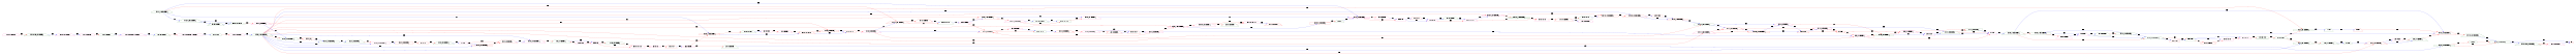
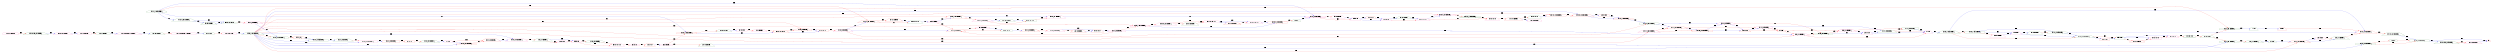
  digraph {
    fontname=Lato
    rankdir=LR
    node [color=deeppink fontname=Lato shape=trapezium]
    edge [arrowhead=diamond color=blue fontname=Lato]
    n1 [label="sub sp , sp , # address" shape=house]
    n2 [color=darkgreen label="stp x29 , x30 , [ sp , # address ]"]
    n3 [label="add x29 , sp , # address"]
    n4 [label="mov w8 , # address" shape=house]
    n5 [color=darkgreen label="mov x9 , # address" shape=house]
    n6 [label="movk x9 , # address , lsl # address"]
    n7 [color=darkgreen label="mov x10 , # address"]
    n8 [label="movk x10 , # address , lsl # address" shape=house]
    n9 [color=darkgreen label="mov x11 , # 0" shape=house]
-   n10 [label="mov x12 , # address" shape=house]
+   n10 [label="mov x12 , # symbol" shape=house]
    n11 [color=darkgreen label="stur x0 , [ x29 , #- address ]"]
    n12 [label="stur x1 , [ x29 , #- address ]"]
    n13 [color=darkgreen label="ldur x9 , [ x29 , #- address ]" shape=house]
    n14 [color=darkgreen label="ldur x9 , [ x29 , #- address ]" shape=house]
    n15 [label="ldur x9 , [ x29 , #- address ]" shape=house]
    n16 [color=red label="ldur x9 , [ x29 , #- address ]" shape=house]
    n17 [label="ldur x9 , [ x29 , #- address ]"]
    n18 [color=red label="ldur x8 , [ x29 , #- address ]"]
    n19 [label="ldur x8 , [ x29 , #- address ]" shape=house]
    n20 [color=darkgreen label="ldur x8 , [ x29 , #- address ]" shape=house]
    n21 [color=darkgreen label="ldur x0 , [ x29 , #- address ]" shape=house]
    n22 [label="ldur x10 , [ x29 , #- address ]" shape=house]
    n23 [color=red label="ldur x10 , [ x29 , #- address ]"]
    n24 [color=darkgreen label="ldur x0 , [ x29 , #- address ]" shape=house]
    n25 [color=red label="ldur x8 , [ x29 , #- address ]"]
    n26 [color=red label="ldur x1 , [ x29 , #- address ]"]
    n27 [color=red label="ldur x10 , [ x29 , #- address ]" shape=house]
    n28 [color=red label="str x11 , [ x9 ]" shape=house]
    n29 [color=darkgreen label="str xzr , [ x9 , # address ]"]
    n30 [color=red label="str xzr , [ x9 , # address ]" shape=house]
    n31 [color=red label="str x0 , [ x9 , # address ]"]
    n32 [color=darkgreen label="ldr x9 , [ x9 , # address ]"]
    n33 [label="ldrb w9 , [ x8 , # address ]"]
    n34 [label="strb w9 , [ x8 , # address ]"]
    n35 [label="ldrb w10 , [ x8 , # address ]"]
    n36 [color=red label="strb w10 , [ x8 , # address ]" shape=house]
    n37 [color=darkgreen label="ldr x0 , [ x8 , # address ]"]
    n38 [color=darkgreen label="bl symbol"]
    n39 [color=darkgreen label="ldrb w11 , [ x10 , # address ]" shape=house]
    n40 [color=red label="strb w8 , [ x10 , # address ]" shape=house]
    n41 [color=red label="mov x12 , # 0" shape=house]
    n42 [color=red label="str x12 , [ x10 , # address ]" shape=house]
    n43 [label="str x0 , [ sp , # address ]" shape=house]
    n44 [label="mov x9 , # 0" shape=house]
    n45 [color=darkgreen label="str x9 , [ x8 , # address ]"]
    n46 [color=darkgreen label="stur w2 , [ x29 , #- address ]" shape=house]
    n47 [color=darkgreen label="ldur w13 , [ x29 , #- address ]"]
    n48 [color=red label="ldur w8 , [ x29 , #- address ]" shape=house]
    n49 [color=red label="ldur w8 , [ x29 , #- address ]"]
    n50 [label="ldur w8 , [ x29 , #- address ]" shape=house]
    n51 [label="str x1 , [ sp , # address ]" shape=house]
    n52 [color=red label="mov x0 , x10"]
    n53 [color=darkgreen label="tst w13 , # address"]
    n54 [color=darkgreen label="csel x9 , x9 , x10 , ne" shape=house]
    n55 [color=darkgreen label="mov x9 , # symbol"]
    n56 [color=red label="csel x9 , x9 , x10 , ne"]
    n57 [color=red label="mov w11 , # address"]
    n58 [color=darkgreen label="and w8 , w8 , w11"]
    n59 [label="tst w8 , # address"]
    n60 [label="cset w8 , ne"]
    n61 [label="str x9 , [ sp , # address ]"]
    n62 [color=red label="ldr x10 , [ sp , # address ]" shape=house]
    n63 [color=red label="orr x9 , x10 , x9" shape=house]
    n64 [color=red label="mov x0 , x12" shape=house]
    n65 [color=darkgreen label="str w8 , [ sp , # address ]"]
    n66 [label="bl symbol" shape=house]
    n67 [label="cmp x9 , # 0" shape=house]
    n68 [label="cset w8 , eq" shape=house]
    n69 [color=darkgreen label="ldr w13 , [ sp , # address ]" shape=house]
    n70 [label="and w8 , w8 , w13"]
    n71 [label="mov w9 , w8" shape=house]
    n72 [color=red label="sxtw x9 , w9"]
    n73 [label="cbz x9 , address" shape=house]
    n74 [color=darkgreen label="mov w8 , # address"]
    n75 [color=darkgreen label="stur w8 , [ x29 , #- address ]" shape=house]
    n76 [label="mov x10 , # 0" shape=house]
    n77 [color=darkgreen label="b address" shape=house]
    n78 [color=darkgreen label="ldur w0 , [ x29 , #- address ]" shape=house]
    n79 [label="tst w8 , # address"]
    n80 [label="str x9 , [ sp , # address ]"]
    n81 [color=red label="ldr x8 , [ sp , # address ]"]
    n82 [label="ldr x3 , [ sp , # address ]"]
    n83 [label="mov x9 , # address" shape=house]
    n84 [color=darkgreen label="and x8 , x8 , x9" shape=house]
    n85 [color=darkgreen label="ldr x10 , [ sp , # address ]" shape=house]
    n86 [label="bl symbol"]
    n87 [label="cbz w8 , address" shape=house]
    n88 [color=darkgreen label="mov w10 , # address"]
    n89 [color=darkgreen label="and w9 , w9 , w10" shape=house]
    n90 [color=red label="str x8 , [ sp , # address ]"]
    n91 [color=darkgreen label="ldp x29 , x30 , [ sp , # address ]"]
    n92 [color=red label=ret shape=house]
    n93 [label="add sp , sp , # address"]
    n94 [color=red label="mvn w8 , w8" shape=house]
    n95 [label="mvn w8 , w8"]
    n96 [label="ldr x8 , [ sp , # address ]"]
    n97 [color=red label="mov x9 , # address"]
    n98 [color=red label="orr x8 , x8 , x9"]
    n99 [label="str x8 , [ sp , # address ]" shape=house]
    n100 [color=darkgreen label="mov w11 , # address"]
    n101 [label="and w10 , w10 , w11" shape=house]
    n102 [color=darkgreen label="b address"]
    n103 [color=red label="mov w11 , # address"]
+   n104 [label="orr w10 , w10 , w11"]
    n105 [color=darkgreen label="ldur w8 , [ x29 , #- address ]"]
    n106 [color=red label="cmp w8 , # 0" shape=house]
    n107 [color=darkgreen label="cset w8 , eq"]
    n108 [color=red label="mov w9 , # address" shape=house]
    n109 [label="and w8 , w8 , w9" shape=house]
    n110 [label="mov w10 , w8"]
    n111 [color=darkgreen label="sxtw x10 , w10" shape=house]
    n112 [color=darkgreen label="cbz x10 , address"]
    n113 [color=darkgreen label="bl symbol" shape=house]
    n114 [color=red label="b address"]
    n115 [color=darkgreen label="mov w8 , # address"]
    n116 [color=darkgreen label="stur w8 , [ x29 , #- address ]" shape=house]
    n117 [color=darkgreen label="ldur w8 , [ x29 , #- address ]" shape=house]
    n118 [color=red label="ldur w8 , [ x29 , #- address ]"]
    n119 [label="cmp w8 , # address"]
    n120 [label="b.ne address"]
    n121 [color=darkgreen label="stur w8 , [ x29 , #- address ]"]
    n122 [color=darkgreen label="mov w9 , # address" shape=house]
    n123 [label="and w8 , w8 , w9"]
    n124 [label="and w8 , w8 , w9"]
    n125 [color=red label="lsl w8 , w8 , # address"]
    n126 [label="mov w9 , # address" shape=house]
    n127 [color=darkgreen label="orr w8 , w9 , w8"]
    n128 [color=red label="bl symbol" shape=house]
    n129 [color=darkgreen label="ldr x1 , [ sp , # address ]"]
    n130 [label="str x0 , [ sp , # address ]"]
    n131 [label="mov x0 , x10"]
    n132 [color=darkgreen label="ldr x2 , [ sp , # address ]" shape=house]
    n133 [color=darkgreen label="stur w0 , [ x29 , #- address ]"]
    n1 -> n2 [arrowhead=dot color=red label=CFG]
    n2 -> n3 [arrowhead=dot label=CFG]
    n3 -> n4 [arrowhead=dot label=CFG]
    n4 -> n5 [arrowhead=dot color=red label=CFG]
    n5 -> n6 [label=CFG]
    n6 -> n7 [label=CFG]
    n7 -> n8 [arrowhead=dot color=red label=CFG]
    n8 -> n9 [arrowhead=dot label=CFG]
    n9 -> n10 [arrowhead=dot color=red label=CFG]
    n10 -> n11 [label=CFG]
    n11 -> n12 [arrowhead=dot color=red label=CFG]
    n11 -> n13 [color=red label=DFG]
    n11 -> n14 [arrowhead=dot label=DFG]
    n11 -> n15 [arrowhead=dot label=DFG]
    n11 -> n16 [label=DFG]
    n11 -> n17 [label=DFG]
    n11 -> n18 [arrowhead=dot color=red label=DFG]
    n11 -> n19 [arrowhead=dot color=red label=DFG]
    n11 -> n20 [label=DFG]
    n11 -> n21 [arrowhead=dot color=red label=DFG]
    n11 -> n22 [arrowhead=dot color=red label=DFG]
    n11 -> n23 [label=DFG]
    n11 -> n24 [color=red label=DFG]
    n11 -> n25 [color=red label=DFG]
    n12 -> n26 [color=red label=DFG]
    n12 -> n27 [color=red label=DFG]
    n13 -> n28 [color=red label=DFG]
    n14 -> n29 [label=DFG]
    n15 -> n30 [label=DFG]
    n16 -> n31 [color=red label=DFG]
    n17 -> n32 [arrowhead=dot color=red label=DFG]
    n18 -> n33 [arrowhead=dot color=red label=DFG]
    n18 -> n34 [label=DFG]
    n19 -> n35 [arrowhead=dot color=red label=DFG]
    n19 -> n36 [label=DFG]
    n20 -> n37 [arrowhead=dot color=red label=DFG]
    n21 -> n38 [label=DFG]
    n22 -> n39 [arrowhead=dot color=red label=DFG]
    n22 -> n40 [color=red label=DFG]
    n23 -> n41 [label=CFG]
    n23 -> n42 [arrowhead=dot label=DFG]
    n24 -> n26 [arrowhead=dot label=CFG]
    n24 -> n43 [label=DFG]
    n25 -> n44 [arrowhead=dot label=CFG]
    n25 -> n45 [label=DFG]
    n26 -> n27 [arrowhead=dot label=CFG]
    n26 -> n51 [color=red label=DFG]
    n27 -> n43 [label=CFG]
    n27 -> n52 [arrowhead=dot label=DFG]
    n28 -> n14 [arrowhead=dot label=CFG]
    n29 -> n15 [color=red label=CFG]
    n30 -> n64 [arrowhead=dot color=red label=CFG]
    n31 -> n17 [label=CFG]
-   n67 -> n32 [color=red label=CFG]
+   n32 -> n67 [color=red label=CFG]
    n32 -> n68 [label=DFG]
    n33 -> n88 [arrowhead=dot label=CFG]
    n33 -> n89 [arrowhead=dot color=red label=DFG]
    n34 -> n50 [label=CFG]
    n35 -> n100 [arrowhead=dot color=red label=CFG]
    n35 -> n101 [color=red label=DFG]
    n36 -> n102 [color=red label=CFG]
    n37 -> n113 [label=DFG]
    n38 -> n114 [label=CFG]
    n39 -> n124 [color=red label=CFG]
    n40 -> n23 [color=red label=CFG]
    n41 -> n42 [arrowhead=dot label=CFG]
    n42 -> n24 [arrowhead=dot label=CFG]
    n43 -> n52 [label=CFG]
    n43 -> n85 [color=red label=DFG]
    n44 -> n45 [color=red label=CFG]
    n45 -> n118 [arrowhead=dot color=red label=CFG]
    n46 -> n47 [label=DFG]
    n46 -> n48 [label=DFG]
    n46 -> n49 [color=red label=DFG]
    n46 -> n50 [label=DFG]
    n47 -> n53 [arrowhead=dot label=CFG]
    n47 -> n54 [arrowhead=dot label=DFG]
    n48 -> n55 [color=red label=CFG]
    n48 -> n56 [arrowhead=dot label=DFG]
    n49 -> n57 [color=red label=CFG]
    n49 -> n58 [color=red label=DFG]
    n50 -> n59 [color=red label=CFG]
    n50 -> n60 [color=red label=DFG]
    n51 -> n128 [color=red label=CFG]
    n51 -> n129 [arrowhead=dot label=DFG]
    n52 -> n51 [arrowhead=dot label=CFG]
    n52 -> n128 [arrowhead=dot color=red label=DFG]
    n53 -> n54 [arrowhead=dot label=CFG]
    n54 -> n61 [color=red label=DFG]
    n55 -> n76 [arrowhead=dot label=CFG]
    n56 -> n62 [color=red label=CFG]
    n56 -> n63 [arrowhead=dot label=DFG]
    n57 -> n58 [label=CFG]
    n58 -> n87 [arrowhead=dot label=DFG]
    n59 -> n60 [arrowhead=dot label=CFG]
    n60 -> n94 [label=DFG]
    n60 -> n95 [arrowhead=dot label=DFG]
    n61 -> n13 [label=CFG]
    n61 -> n62 [color=red label=DFG]
    n62 -> n63 [arrowhead=dot label=DFG]
    n63 -> n80 [color=red label=DFG]
    n64 -> n65 [color=red label=CFG]
    n65 -> n66 [arrowhead=dot label=CFG]
    n66 -> n16 [label=CFG]
    n66 -> n31 [color=red label=DFG]
    n67 -> n68 [arrowhead=dot color=red label=CFG]
    n68 -> n69 [color=red label=CFG]
    n68 -> n70 [color=red label=DFG]
    n69 -> n70 [color=red label=CFG]
    n70 -> n71 [color=red label=DFG]
    n71 -> n72 [arrowhead=dot color=red label=DFG]
    n72 -> n73 [label=DFG]
    n73 -> n48 [color=red label=CFG]
    n73 -> n74 [color=red label=CFG]
    n74 -> n75 [label=CFG]
    n75 -> n77 [arrowhead=dot color=red label=CFG]
    n75 -> n78 [arrowhead=dot color=red label=DFG]
    n76 -> n79 [color=red label=CFG]
    n77 -> n78 [color=red label=CFG]
    n78 -> n91 [arrowhead=dot label=CFG]
    n78 -> n92 [arrowhead=dot label=DFG]
    n79 -> n56 [color=red label=CFG]
    n80 -> n49 [arrowhead=dot label=CFG]
    n80 -> n81 [label=DFG]
    n80 -> n82 [color=red label=DFG]
    n81 -> n83 [arrowhead=dot color=red label=CFG]
    n81 -> n84 [color=red label=DFG]
    n82 -> n85 [color=red label=CFG]
    n82 -> n86 [arrowhead=dot color=red label=DFG]
    n83 -> n84 [arrowhead=dot label=CFG]
    n84 -> n90 [label=DFG]
    n85 -> n130 [arrowhead=dot color=red label=CFG]
    n85 -> n131 [label=DFG]
    n86 -> n133 [label=DFG]
    n87 -> n18 [arrowhead=dot label=CFG]
    n87 -> n81 [color=red label=CFG]
    n88 -> n89 [label=CFG]
    n89 -> n34 [arrowhead=dot color=red label=DFG]
    n90 -> n96 [arrowhead=dot color=red label=DFG]
    n91 -> n93 [color=red label=CFG]
    n93 -> n92 [arrowhead=dot label=CFG]
    n94 -> n95 [arrowhead=dot label=DFG]
    n95 -> n122 [label=CFG]
    n95 -> n123 [color=red label=DFG]
    n96 -> n97 [arrowhead=dot color=red label=CFG]
    n96 -> n98 [label=DFG]
    n97 -> n98 [label=CFG]
    n98 -> n99 [arrowhead=dot label=DFG]
    n99 -> n19 [arrowhead=dot color=red label=CFG]
    n99 -> n81 [color=red label=DFG]
    n99 -> n82 [label=DFG]
    n100 -> n101 [color=red label=CFG]
    n101 -> n103 [arrowhead=dot label=CFG]
+   n101 -> n104 [arrowhead=dot label=DFG]
    n102 -> n50 [arrowhead=dot label=CFG]
+   n103 -> n104 [arrowhead=dot color=red label=CFG]
+   n104 -> n36 [label=DFG]
    n105 -> n106 [arrowhead=dot label=CFG]
    n105 -> n107 [arrowhead=dot color=red label=DFG]
    n106 -> n107 [label=CFG]
    n107 -> n108 [arrowhead=dot color=red label=CFG]
    n107 -> n109 [arrowhead=dot label=DFG]
    n107 -> n110 [arrowhead=dot label=DFG]
    n108 -> n109 [arrowhead=dot color=red label=CFG]
    n109 -> n110 [arrowhead=dot color=red label=DFG]
    n110 -> n111 [arrowhead=dot color=red label=DFG]
    n111 -> n112 [color=red label=DFG]
    n112 -> n20 [color=red label=CFG]
    n112 -> n21 [arrowhead=dot color=red label=CFG]
    n113 -> n25 [arrowhead=dot label=CFG]
    n114 -> n118 [arrowhead=dot color=red label=CFG]
    n115 -> n116 [arrowhead=dot color=red label=CFG]
    n116 -> n105 [label=DFG]
    n116 -> n117 [label=DFG]
    n116 -> n118 [label=DFG]
    n117 -> n119 [arrowhead=dot color=red label=CFG]
    n117 -> n120 [label=DFG]
    n118 -> n121 [color=red label=DFG]
    n119 -> n120 [arrowhead=dot label=CFG]
    n120 -> n105 [arrowhead=dot label=CFG]
    n120 -> n115 [label=CFG]
    n121 -> n78 [label=DFG]
    n122 -> n123 [label=CFG]
    n123 -> n22 [label=CFG]
    n123 -> n124 [arrowhead=dot color=red label=DFG]
    n124 -> n125 [color=red label=DFG]
    n125 -> n126 [label=CFG]
    n125 -> n127 [arrowhead=dot color=red label=DFG]
    n127 -> n40 [label=DFG]
    n128 -> n82 [arrowhead=dot color=red label=CFG]
    n128 -> n130 [arrowhead=dot color=red label=DFG]
    n129 -> n86 [color=red label=DFG]
    n129 -> n132 [arrowhead=dot color=red label=CFG]
    n130 -> n131 [arrowhead=dot label=CFG]
    n130 -> n132 [arrowhead=dot color=red label=DFG]
    n131 -> n86 [label=DFG]
    n131 -> n129 [arrowhead=dot label=CFG]
    n132 -> n86 [label=DFG]
    n133 -> n105 [color=red label=DFG]
    n133 -> n117 [color=red label=DFG]
    n133 -> n118 [label=DFG]
  }
